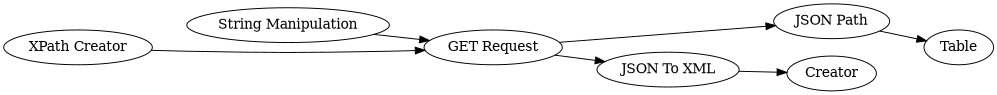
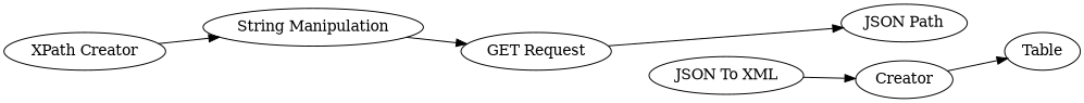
  digraph {
    rankdir=LR
    n1 [label="XPath Creator"]
    n2 [label="String Manipulation"]
    n3 [label="GET Request"]
    n4 [label="JSON Path"]
    n5 [label="JSON To XML"]
    n6 [label=Table]
    n7 [label=Creator]
-   n1 -> n3
+   n1 -> n2
    n2 -> n3
    n3 -> n4
-   n3 -> n5
-   n4 -> n6
+   n7 -> n6
    n5 -> n7
  }
